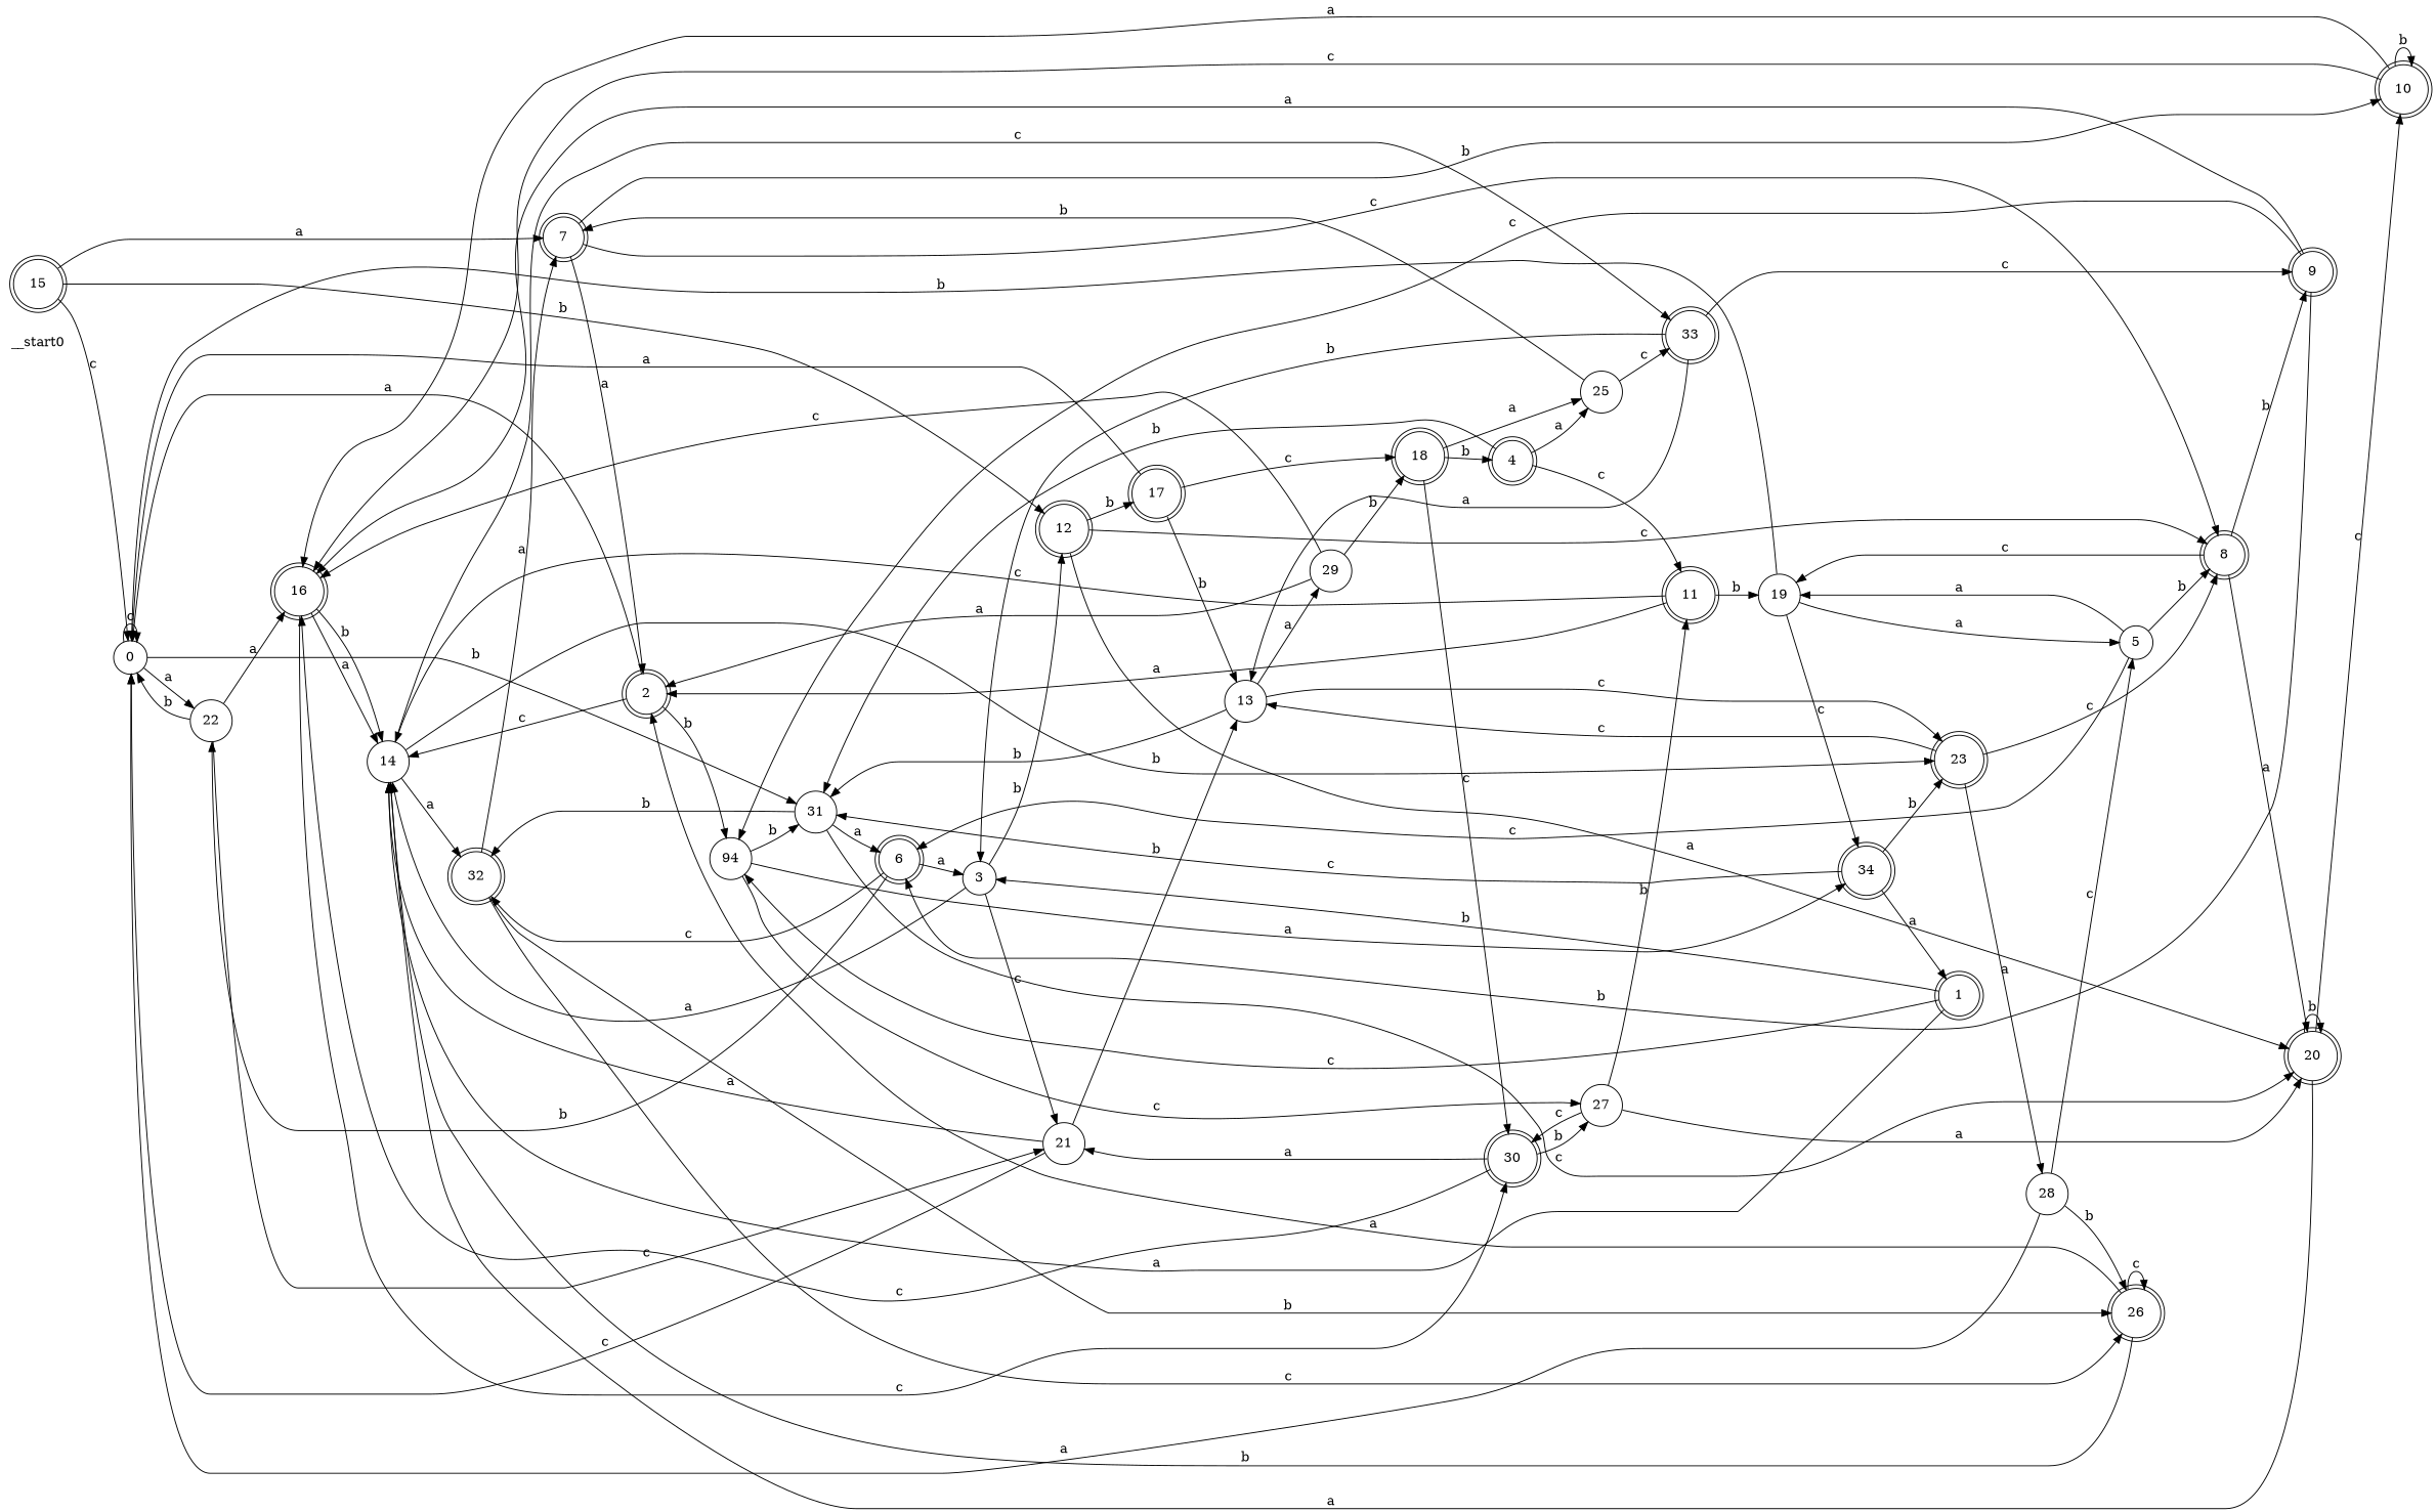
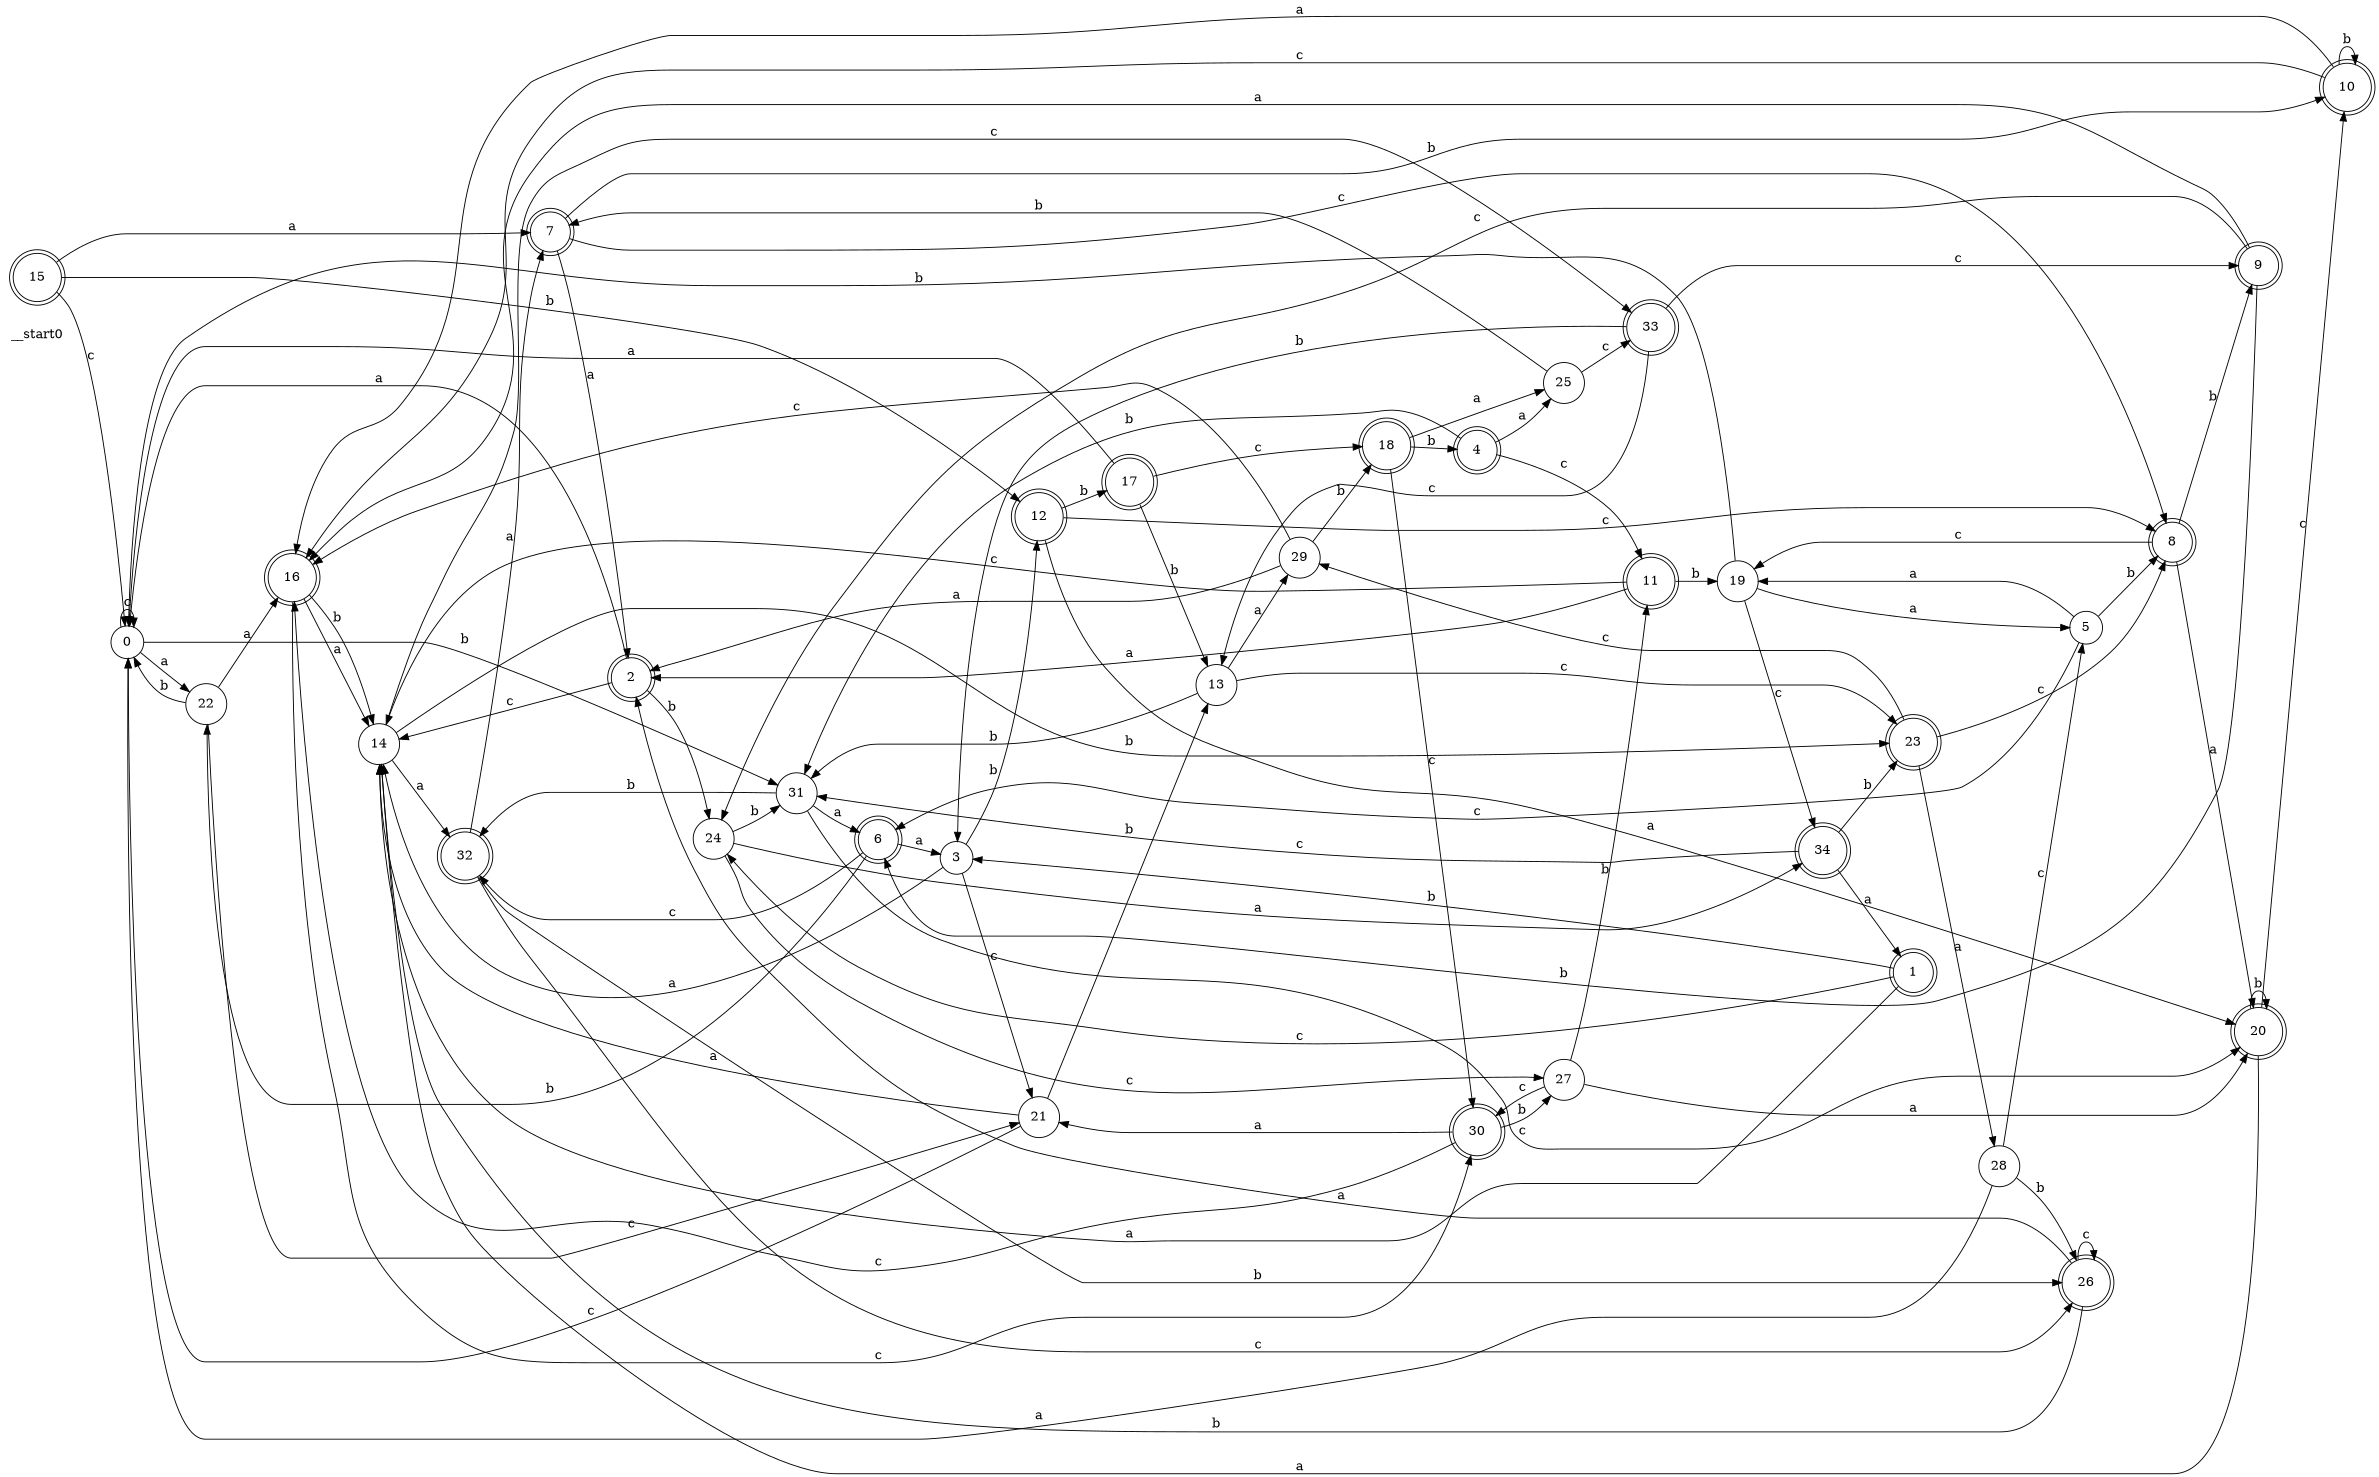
  digraph {
    rankdir=LR
    node [shape=doublecircle color=black fillcolor=white style="rounded,filled"]
    __start0 [shape=none color="" fillcolor="" style=""]
    n2 [label=0 shape=circle style=filled]
    n3 [label=22 shape=circle style=filled]
    n4 [label=31 shape=circle style=filled]
    n5 [label=21 shape=circle style=filled]
    n6 [label=16]
    n7 [label=6]
    n8 [label=32]
    n9 [label=20]
    n10 [label=1]
    n11 [label=3 shape=circle style=filled]
    n12 [label=14 shape=circle style=filled]
-   n13 [label=94 shape=circle style=filled]
+   n13 [label=24 shape=circle style=filled]
    n14 [label=12]
    n15 [label=23]
    n16 [label=33]
    n17 [label=34]
    n18 [label=27 shape=circle style=filled]
    n19 [label=2]
    n20 [label=8]
    n21 [label=17]
    n22 [label=13 shape=circle style=filled]
    n23 [label=4]
    n24 [label=11]
    n25 [label=25 shape=circle style=filled]
    n26 [label=19 shape=circle style=filled]
    n27 [label=7]
    n28 [label=5 shape=circle style=filled]
    n29 [label=9]
    n30 [label=26]
    n31 [label=10]
    n32 [label=30]
    n33 [label=18]
    n34 [label=29 shape=circle style=filled]
    n35 [label=28 shape=circle style=filled]
    n36 [label=15]
    n2 -> n2 [label=c]
    n2 -> n3 [label=a]
    n2 -> n4 [label=b]
    n3 -> n2 [label=b]
    n3 -> n5 [label=c]
    n3 -> n6 [label=a]
    n4 -> n7 [label=a]
    n4 -> n8 [label=b]
    n4 -> n9 [label=c]
    n5 -> n2 [label=c]
    n5 -> n12 [label=a]
    n5 -> n22 [label=b]
    n6 -> n12 [label=a]
    n6 -> n12 [label=b]
    n6 -> n32 [label=c]
    n7 -> n3 [label=b]
    n7 -> n8 [label=c]
    n7 -> n11 [label=a]
    n8 -> n27 [label=a]
    n8 -> n30 [label=b]
    n8 -> n30 [label=c]
    n9 -> n9 [label=b]
    n9 -> n12 [label=a]
    n9 -> n31 [label=c]
    n10 -> n11 [label=b]
    n10 -> n12 [label=a]
    n10 -> n13 [label=c]
    n11 -> n5 [label=c]
    n11 -> n12 [label=a]
    n11 -> n14 [label=b]
    n12 -> n8 [label=a]
    n12 -> n15 [label=b]
    n12 -> n16 [label=c]
    n13 -> n4 [label=b]
    n13 -> n17 [label=a]
    n13 -> n18 [label=c]
    n14 -> n9 [label=a]
    n14 -> n20 [label=c]
    n14 -> n21 [label=b]
    n15 -> n20 [label=c]
-   n15 -> n22 [label=c]
+   n15 -> n34 [label=c]
    n15 -> n35 [label=a]
    n16 -> n11 [label=b]
-   n16 -> n22 [label=a]
+   n16 -> n22 [label=c]
    n16 -> n29 [label=c]
    n17 -> n4 [label=c]
    n17 -> n10 [label=a]
    n17 -> n15 [label=b]
    n18 -> n9 [label=a]
    n18 -> n24 [label=b]
    n18 -> n32 [label=c]
    n19 -> n2 [label=a]
    n19 -> n12 [label=c]
    n19 -> n13 [label=b]
    n20 -> n9 [label=a]
    n20 -> n26 [label=c]
    n20 -> n29 [label=b]
    n21 -> n2 [label=a]
    n21 -> n22 [label=b]
    n21 -> n33 [label=c]
    n22 -> n4 [label=b]
    n22 -> n15 [label=c]
    n22 -> n34 [label=a]
    n23 -> n4 [label=b]
    n23 -> n24 [label=c]
    n23 -> n25 [label=a]
    n24 -> n12 [label=c]
    n24 -> n19 [label=a]
    n24 -> n26 [label=b]
    n25 -> n16 [label=c]
    n25 -> n27 [label=b]
    n26 -> n2 [label=b]
    n26 -> n17 [label=c]
    n26 -> n28 [label=a]
    n27 -> n19 [label=a]
    n27 -> n20 [label=c]
    n27 -> n31 [label=b]
    n28 -> n7 [label=c]
    n28 -> n20 [label=b]
    n28 -> n26 [label=a]
    n29 -> n6 [label=a]
    n29 -> n7 [label=b]
    n29 -> n13 [label=c]
    n30 -> n12 [label=b]
    n30 -> n19 [label=a]
    n30 -> n30 [label=c]
    n31 -> n6 [label=a]
    n31 -> n6 [label=c]
    n31 -> n31 [label=b]
    n32 -> n5 [label=a]
    n32 -> n6 [label=c]
    n32 -> n18 [label=b]
    n33 -> n23 [label=b]
    n33 -> n25 [label=a]
    n33 -> n32 [label=c]
    n34 -> n6 [label=c]
    n34 -> n19 [label=a]
    n34 -> n33 [label=b]
    n35 -> n2 [label=a]
    n35 -> n28 [label=c]
    n35 -> n30 [label=b]
    n36 -> n2 [label=c]
    n36 -> n14 [label=b]
    n36 -> n27 [label=a]
  }
